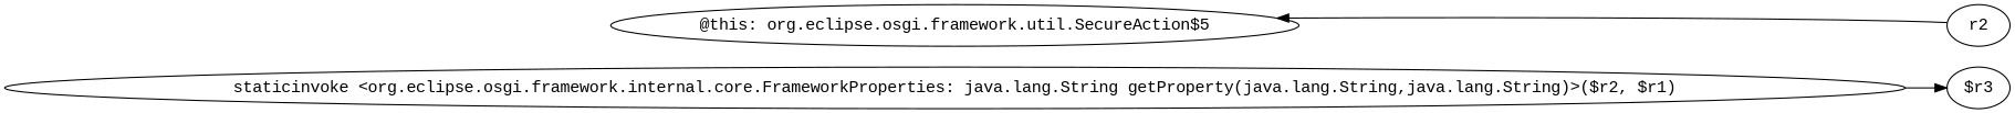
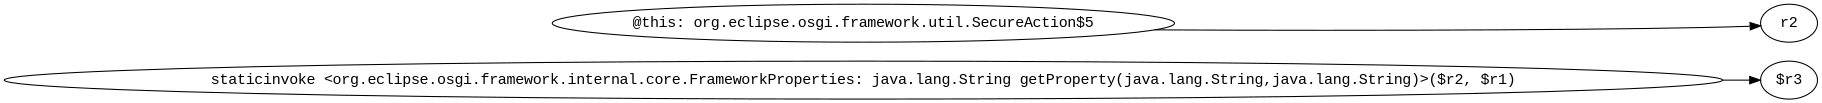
  digraph {
    fontname="Liberation Mono"
    rankdir=LR
    node [fontname="Liberation Mono"]
    edge [fontname="Liberation Mono"]
    n1 [label="staticinvoke <org.eclipse.osgi.framework.internal.core.FrameworkProperties: java.lang.String getProperty(java.lang.String,java.lang.String)>($r2, $r1)"]
    n2 [label="$r3"]
    n3 [label="@this: org.eclipse.osgi.framework.util.SecureAction$5"]
    n4 [label=r2]
    n1 -> n2
-   n4 -> n3
+   n3 -> n4
  }
